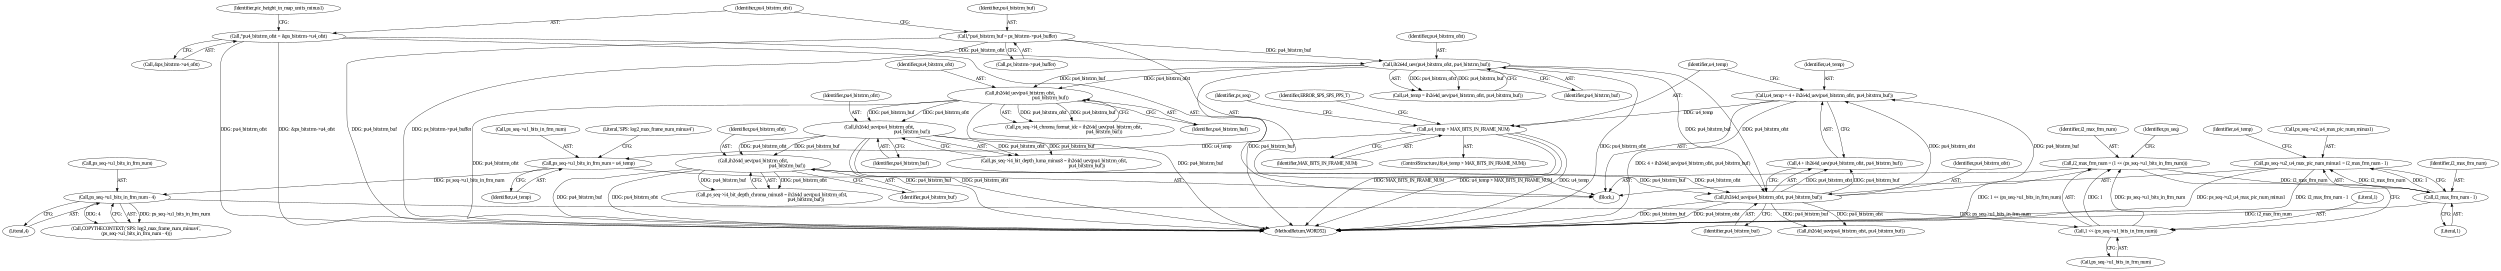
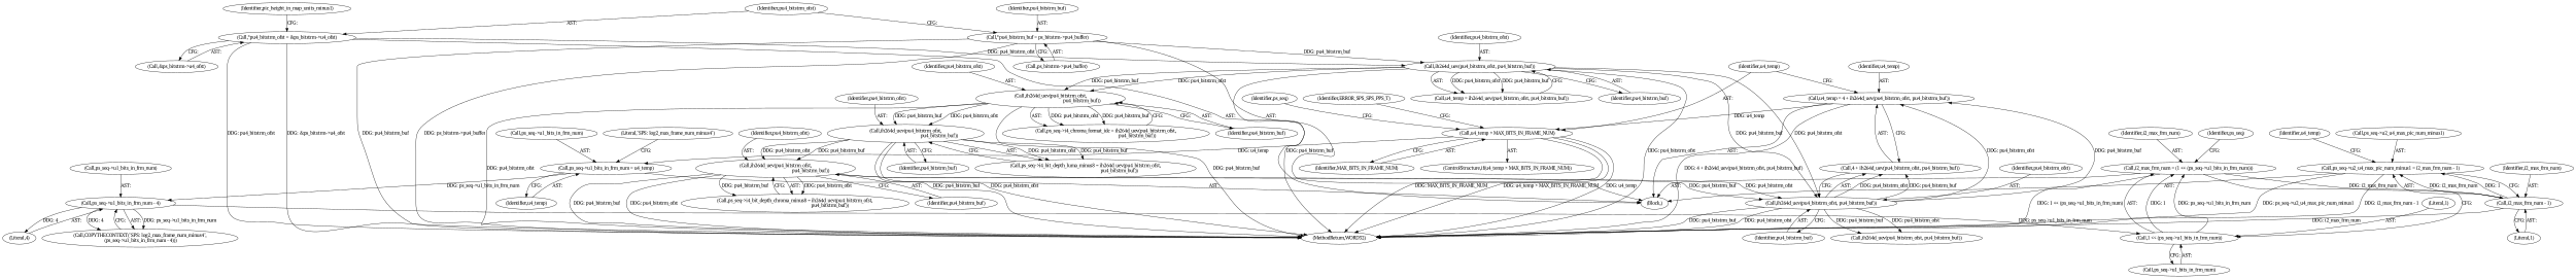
  digraph {
    fontname="PT Serif"
    node [fontname="PT Serif"]
    edge [fontname="PT Serif"]
    n1 [label="(Call,ps_seq->u2_u4_max_pic_num_minus1 = i2_max_frm_num - 1)"]
    n2 [label="(Call,i2_max_frm_num - 1)"]
    n3 [label="(MethodReturn,WORD32)"]
    n4 [label="(Block,)"]
    n5 [label="(Literal,1)"]
    n6 [label="(Call,i2_max_frm_num = (1 << (ps_seq->u1_bits_in_frm_num)))"]
    n7 [label="(Call,1 << (ps_seq->u1_bits_in_frm_num))"]
    n8 [label="(Call,ps_seq->u1_bits_in_frm_num)"]
    n9 [label="(Call,ps_seq->u1_bits_in_frm_num - 4)"]
    n10 [label="(Call,COPYTHECONTEXT(\"SPS: log2_max_frame_num_minus4\",\n (ps_seq->u1_bits_in_frm_num - 4)))"]
    n11 [label="(Literal,4)"]
    n12 [label="(Call,ps_seq->u1_bits_in_frm_num = u4_temp)"]
    n13 [label="(Identifier,u4_temp)"]
    n14 [label="(Call,u4_temp > MAX_BITS_IN_FRAME_NUM)"]
    n15 [label="(ControlStructure,if(u4_temp > MAX_BITS_IN_FRAME_NUM))"]
    n16 [label="(Identifier,MAX_BITS_IN_FRAME_NUM)"]
    n17 [label="(Call,u4_temp = 4 + ih264d_uev(pu4_bitstrm_ofst, pu4_bitstrm_buf))"]
    n18 [label="(Call,4 + ih264d_uev(pu4_bitstrm_ofst, pu4_bitstrm_buf))"]
    n19 [label="(Call,ih264d_uev(pu4_bitstrm_ofst, pu4_bitstrm_buf))"]
    n20 [label="(Identifier,pu4_bitstrm_buf)"]
    n21 [label="(Call,ih264d_uev(pu4_bitstrm_ofst, pu4_bitstrm_buf))"]
    n22 [label="(Call,ih264d_uev(pu4_bitstrm_ofst,\n                                                        pu4_bitstrm_buf))"]
    n23 [label="(Identifier,pu4_bitstrm_buf)"]
    n24 [label="(Call,ps_seq->i4_bit_depth_chroma_minus8 = ih264d_uev(pu4_bitstrm_ofst,\n                                                        pu4_bitstrm_buf))"]
    n25 [label="(Call,ih264d_uev(pu4_bitstrm_ofst,\n                                                      pu4_bitstrm_buf))"]
    n26 [label="(Call,ps_seq->i4_bit_depth_luma_minus8 = ih264d_uev(pu4_bitstrm_ofst,\n                                                      pu4_bitstrm_buf))"]
    n27 [label="(Identifier,pu4_bitstrm_buf)"]
    n28 [label="(Call,ih264d_uev(pu4_bitstrm_ofst,\n                                                  pu4_bitstrm_buf))"]
    n29 [label="(Call,ps_seq->i4_chroma_format_idc = ih264d_uev(pu4_bitstrm_ofst,\n                                                  pu4_bitstrm_buf))"]
    n30 [label="(Identifier,pu4_bitstrm_buf)"]
    n31 [label="(Call,ih264d_uev(pu4_bitstrm_ofst, pu4_bitstrm_buf))"]
    n32 [label="(Identifier,pu4_bitstrm_buf)"]
    n33 [label="(Call,u4_temp = ih264d_uev(pu4_bitstrm_ofst, pu4_bitstrm_buf))"]
    n34 [label="(Call,*pu4_bitstrm_ofst = &ps_bitstrm->u4_ofst)"]
    n35 [label="(Call,&ps_bitstrm->u4_ofst)"]
    n36 [label="(Call,*pu4_bitstrm_buf = ps_bitstrm->pu4_buffer)"]
    n37 [label="(Call,ps_bitstrm->pu4_buffer)"]
    n38 [label="(Identifier,u4_temp)"]
    n39 [label="(Identifier,i2_max_frm_num)"]
    n40 [label="(Call,ps_seq->u1_bits_in_frm_num)"]
    n41 [label="(Identifier,pic_height_in_map_units_minus1)"]
    n42 [label="(Literal,\"SPS: log2_max_frame_num_minus4\")"]
    n43 [label="(Identifier,pu4_bitstrm_ofst)"]
    n44 [label="(Identifier,pu4_bitstrm_ofst)"]
    n45 [label="(Identifier,i2_max_frm_num)"]
    n46 [label="(Identifier,pu4_bitstrm_ofst)"]
    n47 [label="(Identifier,pu4_bitstrm_buf)"]
    n48 [label="(Identifier,u4_temp)"]
    n49 [label="(Identifier,u4_temp)"]
    n50 [label="(Identifier,pu4_bitstrm_ofst)"]
    n51 [label="(Identifier,ERROR_SPS_SPS_PPS_T)"]
    n52 [label="(Identifier,ps_seq)"]
    n53 [label="(Call,ps_seq->u1_bits_in_frm_num)"]
    n54 [label="(Identifier,ps_seq)"]
    n55 [label="(Identifier,pu4_bitstrm_ofst)"]
    n56 [label="(Identifier,pu4_bitstrm_ofst)"]
    n57 [label="(Call,ps_seq->u2_u4_max_pic_num_minus1)"]
    n58 [label="(Literal,1)"]
    n1 -> n2 [label="CFG: "]
    n1 -> n3 [label="DDG: ps_seq->u2_u4_max_pic_num_minus1"]
    n1 -> n3 [label="DDG: i2_max_frm_num - 1"]
    n1 -> n4 [label="AST: "]
    n2 -> n1 [label="AST: "]
    n2 -> n1 [label="DDG: i2_max_frm_num"]
    n2 -> n1 [label="DDG: 1"]
    n2 -> n3 [label="DDG: i2_max_frm_num"]
    n2 -> n5 [label="CFG: "]
    n5 -> n2 [label="AST: "]
    n6 -> n2 [label="DDG: i2_max_frm_num"]
    n6 -> n3 [label="DDG: 1 << (ps_seq->u1_bits_in_frm_num)"]
    n6 -> n4 [label="AST: "]
    n6 -> n7 [label="CFG: "]
    n7 -> n6 [label="AST: "]
    n7 -> n6 [label="DDG: 1"]
    n7 -> n6 [label="DDG: ps_seq->u1_bits_in_frm_num"]
    n7 -> n8 [label="CFG: "]
    n8 -> n7 [label="AST: "]
    n9 -> n7 [label="DDG: ps_seq->u1_bits_in_frm_num"]
    n9 -> n10 [label="AST: "]
    n9 -> n10 [label="DDG: ps_seq->u1_bits_in_frm_num"]
    n9 -> n10 [label="DDG: 4"]
-   n9 -> n11 [label="CFG: "]
+   n9 -> n11 [label="DDG: 4"]
    n10 -> n9 [label="CFG: "]
    n11 -> n9 [label="AST: "]
    n12 -> n4 [label="AST: "]
    n12 -> n9 [label="DDG: ps_seq->u1_bits_in_frm_num"]
    n12 -> n13 [label="CFG: "]
    n13 -> n12 [label="AST: "]
    n14 -> n3 [label="DDG: MAX_BITS_IN_FRAME_NUM"]
    n14 -> n3 [label="DDG: u4_temp > MAX_BITS_IN_FRAME_NUM"]
    n14 -> n3 [label="DDG: u4_temp"]
    n14 -> n12 [label="DDG: u4_temp"]
    n14 -> n15 [label="AST: "]
    n14 -> n16 [label="CFG: "]
    n16 -> n14 [label="AST: "]
    n17 -> n3 [label="DDG: 4 + ih264d_uev(pu4_bitstrm_ofst, pu4_bitstrm_buf)"]
    n17 -> n4 [label="AST: "]
    n17 -> n14 [label="DDG: u4_temp"]
    n17 -> n18 [label="CFG: "]
    n18 -> n17 [label="AST: "]
    n18 -> n19 [label="CFG: "]
    n19 -> n3 [label="DDG: pu4_bitstrm_buf"]
    n19 -> n3 [label="DDG: pu4_bitstrm_ofst"]
    n19 -> n17 [label="DDG: pu4_bitstrm_ofst"]
    n19 -> n17 [label="DDG: pu4_bitstrm_buf"]
    n19 -> n18 [label="AST: "]
    n19 -> n18 [label="DDG: pu4_bitstrm_ofst"]
    n19 -> n18 [label="DDG: pu4_bitstrm_buf"]
    n19 -> n20 [label="CFG: "]
    n19 -> n21 [label="DDG: pu4_bitstrm_ofst"]
    n19 -> n21 [label="DDG: pu4_bitstrm_buf"]
    n20 -> n19 [label="AST: "]
    n22 -> n3 [label="DDG: pu4_bitstrm_buf"]
    n22 -> n3 [label="DDG: pu4_bitstrm_ofst"]
    n22 -> n19 [label="DDG: pu4_bitstrm_ofst"]
    n22 -> n19 [label="DDG: pu4_bitstrm_buf"]
    n22 -> n23 [label="CFG: "]
    n22 -> n24 [label="AST: "]
    n22 -> n24 [label="DDG: pu4_bitstrm_ofst"]
    n22 -> n24 [label="DDG: pu4_bitstrm_buf"]
    n23 -> n22 [label="AST: "]
    n24 -> n22 [label="CFG: "]
    n25 -> n3 [label="DDG: pu4_bitstrm_ofst"]
    n25 -> n3 [label="DDG: pu4_bitstrm_buf"]
    n25 -> n22 [label="DDG: pu4_bitstrm_ofst"]
    n25 -> n22 [label="DDG: pu4_bitstrm_buf"]
    n25 -> n26 [label="AST: "]
    n25 -> n26 [label="DDG: pu4_bitstrm_ofst"]
    n25 -> n26 [label="DDG: pu4_bitstrm_buf"]
    n25 -> n27 [label="CFG: "]
    n26 -> n25 [label="CFG: "]
    n27 -> n25 [label="AST: "]
    n28 -> n3 [label="DDG: pu4_bitstrm_buf"]
    n28 -> n3 [label="DDG: pu4_bitstrm_ofst"]
    n28 -> n25 [label="DDG: pu4_bitstrm_ofst"]
    n28 -> n25 [label="DDG: pu4_bitstrm_buf"]
    n28 -> n29 [label="AST: "]
    n28 -> n29 [label="DDG: pu4_bitstrm_ofst"]
    n28 -> n29 [label="DDG: pu4_bitstrm_buf"]
    n28 -> n30 [label="CFG: "]
    n29 -> n28 [label="CFG: "]
    n30 -> n28 [label="AST: "]
    n31 -> n3 [label="DDG: pu4_bitstrm_ofst"]
    n31 -> n3 [label="DDG: pu4_bitstrm_buf"]
    n31 -> n19 [label="DDG: pu4_bitstrm_ofst"]
    n31 -> n19 [label="DDG: pu4_bitstrm_buf"]
    n31 -> n28 [label="DDG: pu4_bitstrm_ofst"]
    n31 -> n28 [label="DDG: pu4_bitstrm_buf"]
    n31 -> n32 [label="CFG: "]
    n31 -> n33 [label="AST: "]
    n31 -> n33 [label="DDG: pu4_bitstrm_ofst"]
    n31 -> n33 [label="DDG: pu4_bitstrm_buf"]
    n32 -> n31 [label="AST: "]
    n33 -> n31 [label="CFG: "]
    n34 -> n3 [label="DDG: pu4_bitstrm_ofst"]
    n34 -> n3 [label="DDG: &ps_bitstrm->u4_ofst"]
    n34 -> n4 [label="AST: "]
    n34 -> n31 [label="DDG: pu4_bitstrm_ofst"]
    n34 -> n35 [label="CFG: "]
    n35 -> n34 [label="AST: "]
    n36 -> n3 [label="DDG: pu4_bitstrm_buf"]
    n36 -> n3 [label="DDG: ps_bitstrm->pu4_buffer"]
    n36 -> n4 [label="AST: "]
    n36 -> n31 [label="DDG: pu4_bitstrm_buf"]
    n36 -> n37 [label="CFG: "]
    n37 -> n36 [label="AST: "]
    n38 -> n17 [label="AST: "]
    n39 -> n6 [label="AST: "]
    n40 -> n9 [label="AST: "]
    n41 -> n34 [label="CFG: "]
    n42 -> n12 [label="CFG: "]
    n43 -> n25 [label="AST: "]
    n44 -> n19 [label="AST: "]
    n45 -> n2 [label="AST: "]
    n46 -> n31 [label="AST: "]
    n47 -> n36 [label="AST: "]
    n48 -> n14 [label="AST: "]
    n48 -> n17 [label="CFG: "]
    n49 -> n1 [label="CFG: "]
    n50 -> n34 [label="AST: "]
    n50 -> n36 [label="CFG: "]
    n51 -> n14 [label="CFG: "]
    n52 -> n14 [label="CFG: "]
    n53 -> n12 [label="AST: "]
    n54 -> n6 [label="CFG: "]
    n55 -> n22 [label="AST: "]
    n56 -> n28 [label="AST: "]
    n57 -> n1 [label="AST: "]
    n58 -> n7 [label="AST: "]
  }
